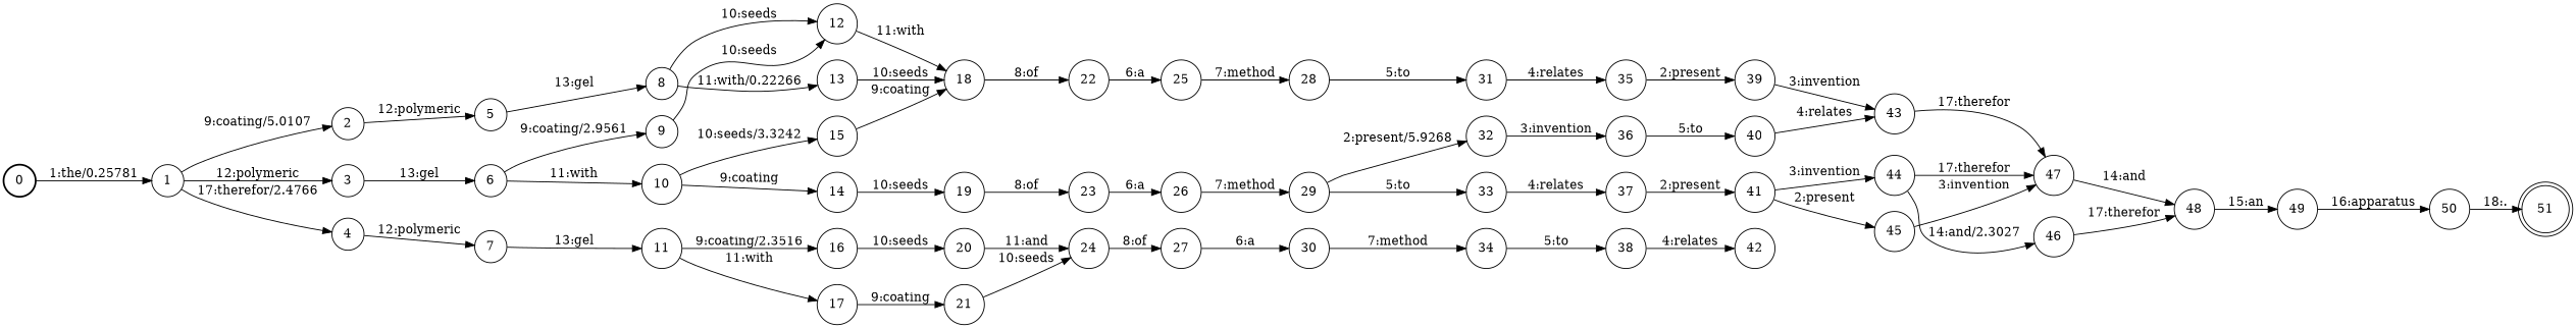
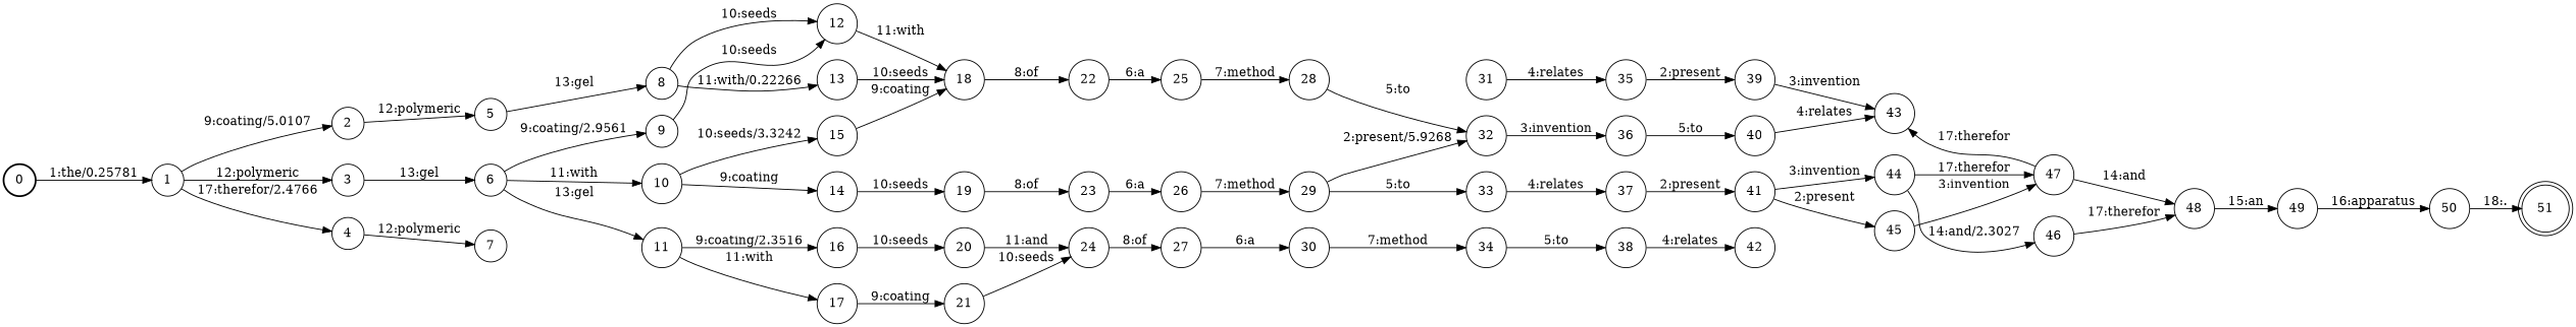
  digraph {
    nodesep=0.25
    rankdir=LR
    ranksep=0.4
    node [fontsize=14 shape=circle style=solid]
    edge [fontsize=14]
    n1 [label=0 style=bold]
    n2 [label=1]
    n3 [label=2]
    n4 [label=3]
    n5 [label=4]
    n6 [label=5]
    n7 [label=6]
    n8 [label=7]
    n9 [label=8]
    n10 [label=9]
    n11 [label=10]
    n12 [label=11]
    n13 [label=12]
    n14 [label=13]
    n15 [label=14]
    n16 [label=15]
    n17 [label=16]
    n18 [label=17]
    n19 [label=18]
    n20 [label=19]
    n21 [label=20]
    n22 [label=21]
    n23 [label=22]
    n24 [label=23]
    n25 [label=24]
    n26 [label=25]
    n27 [label=26]
    n28 [label=27]
    n29 [label=28]
    n30 [label=29]
    n31 [label=30]
    n32 [label=31]
    n33 [label=32]
    n34 [label=33]
    n35 [label=34]
    n36 [label=35]
    n37 [label=36]
    n38 [label=37]
    n39 [label=38]
    n40 [label=39]
    n41 [label=40]
    n42 [label=41]
    n43 [label=42]
    n44 [label=43]
    n45 [label=44]
    n46 [label=45]
    n47 [label=47]
    n48 [label=46]
    n49 [label=48]
    n50 [label=49]
    n51 [label=50]
    n52 [label=51 shape=doublecircle]
    n1 -> n2 [label="1:the/0.25781"]
    n2 -> n3 [label="9:coating/5.0107"]
    n2 -> n4 [label="12:polymeric"]
    n2 -> n5 [label="17:therefor/2.4766"]
    n3 -> n6 [label="12:polymeric"]
    n4 -> n7 [label="13:gel"]
    n5 -> n8 [label="12:polymeric"]
    n6 -> n9 [label="13:gel"]
    n7 -> n10 [label="9:coating/2.9561"]
    n7 -> n11 [label="11:with"]
-   n8 -> n12 [label="13:gel"]
+   n7 -> n12 [label="13:gel"]
    n9 -> n13 [label="10:seeds"]
    n9 -> n14 [label="11:with/0.22266"]
    n10 -> n13 [label="10:seeds"]
    n11 -> n15 [label="9:coating"]
    n11 -> n16 [label="10:seeds/3.3242"]
    n12 -> n17 [label="9:coating/2.3516"]
    n12 -> n18 [label="11:with"]
    n13 -> n19 [label="11:with"]
    n14 -> n19 [label="10:seeds"]
    n15 -> n20 [label="10:seeds"]
    n16 -> n19 [label="9:coating"]
    n17 -> n21 [label="10:seeds"]
    n18 -> n22 [label="9:coating"]
    n19 -> n23 [label="8:of"]
    n20 -> n24 [label="8:of"]
    n21 -> n25 [label="11:and"]
    n22 -> n25 [label="10:seeds"]
    n23 -> n26 [label="6:a"]
    n24 -> n27 [label="6:a"]
    n25 -> n28 [label="8:of"]
    n26 -> n29 [label="7:method"]
    n27 -> n30 [label="7:method"]
    n28 -> n31 [label="6:a"]
-   n29 -> n32 [label="5:to"]
+   n29 -> n33 [label="5:to"]
    n30 -> n33 [label="2:present/5.9268"]
    n30 -> n34 [label="5:to"]
    n31 -> n35 [label="7:method"]
    n32 -> n36 [label="4:relates"]
    n33 -> n37 [label="3:invention"]
    n34 -> n38 [label="4:relates"]
    n35 -> n39 [label="5:to"]
    n36 -> n40 [label="2:present"]
    n37 -> n41 [label="5:to"]
    n38 -> n42 [label="2:present"]
    n39 -> n43 [label="4:relates"]
    n40 -> n44 [label="3:invention"]
    n41 -> n44 [label="4:relates"]
    n42 -> n45 [label="3:invention"]
    n42 -> n46 [label="2:present"]
-   n44 -> n47 [label="17:therefor"]
+   n47 -> n44 [label="17:therefor"]
    n45 -> n47 [label="17:therefor"]
    n45 -> n48 [label="14:and/2.3027"]
    n46 -> n47 [label="3:invention"]
    n47 -> n49 [label="14:and"]
    n48 -> n49 [label="17:therefor"]
    n49 -> n50 [label="15:an"]
    n50 -> n51 [label="16:apparatus"]
    n51 -> n52 [label="18:."]
  }
